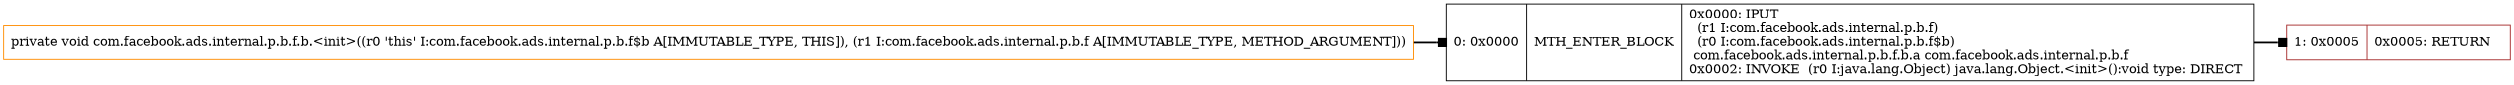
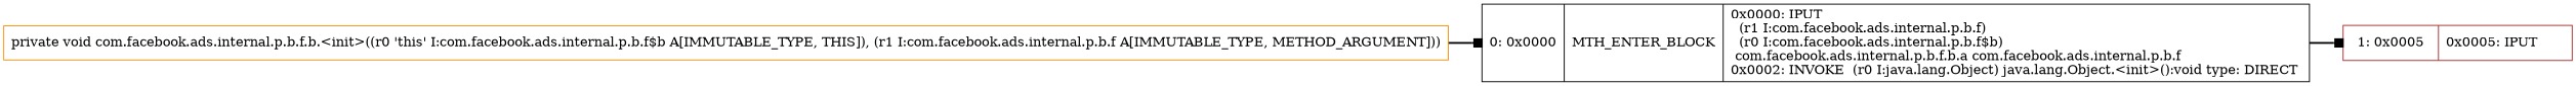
  digraph {
    rankdir=LR
    node [shape=record]
    edge [style=bold arrowhead=box]
    n1 [label="{0\:\ 0x0000|MTH_ENTER_BLOCK\l|0x0000: IPUT  \l  (r1 I:com.facebook.ads.internal.p.b.f)\l  (r0 I:com.facebook.ads.internal.p.b.f$b)\l com.facebook.ads.internal.p.b.f.b.a com.facebook.ads.internal.p.b.f \l0x0002: INVOKE  (r0 I:java.lang.Object) java.lang.Object.\<init\>():void type: DIRECT \l}" color=black]
-   n2 [label="{1\:\ 0x0005|0x0005: RETURN   \l}" color=brown]
+   n2 [label="{1\:\ 0x0005|0x0005: IPUT   \l}" color=brown]
    n3 [label="{private void com.facebook.ads.internal.p.b.f.b.\<init\>((r0 'this' I:com.facebook.ads.internal.p.b.f$b A[IMMUTABLE_TYPE, THIS]), (r1 I:com.facebook.ads.internal.p.b.f A[IMMUTABLE_TYPE, METHOD_ARGUMENT])) }" color=darkorange]
    n1 -> n2
    n3 -> n1
  }
